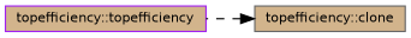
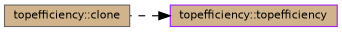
  digraph {
    rankdir=RL
    node [fillcolor=tan fontname=Helvetica fontsize=10 shape=record style=filled]
    n1 [color=purple fontcolor=black height=0.2 label="topefficiency::topefficiency" width=0.4]
    n2 [color=gray40 height=0.2 label="topefficiency::clone" width=0.4]
-   n2 -> n1 [color=black dir=back fontname=Helvetica fontsize=10 labelfontname=Helvetica labelfontsize=10 style=dashed]
+   n1 -> n2 [color=black dir=back fontname=Helvetica fontsize=10 labelfontname=Helvetica labelfontsize=10 style=dashed]
  }
